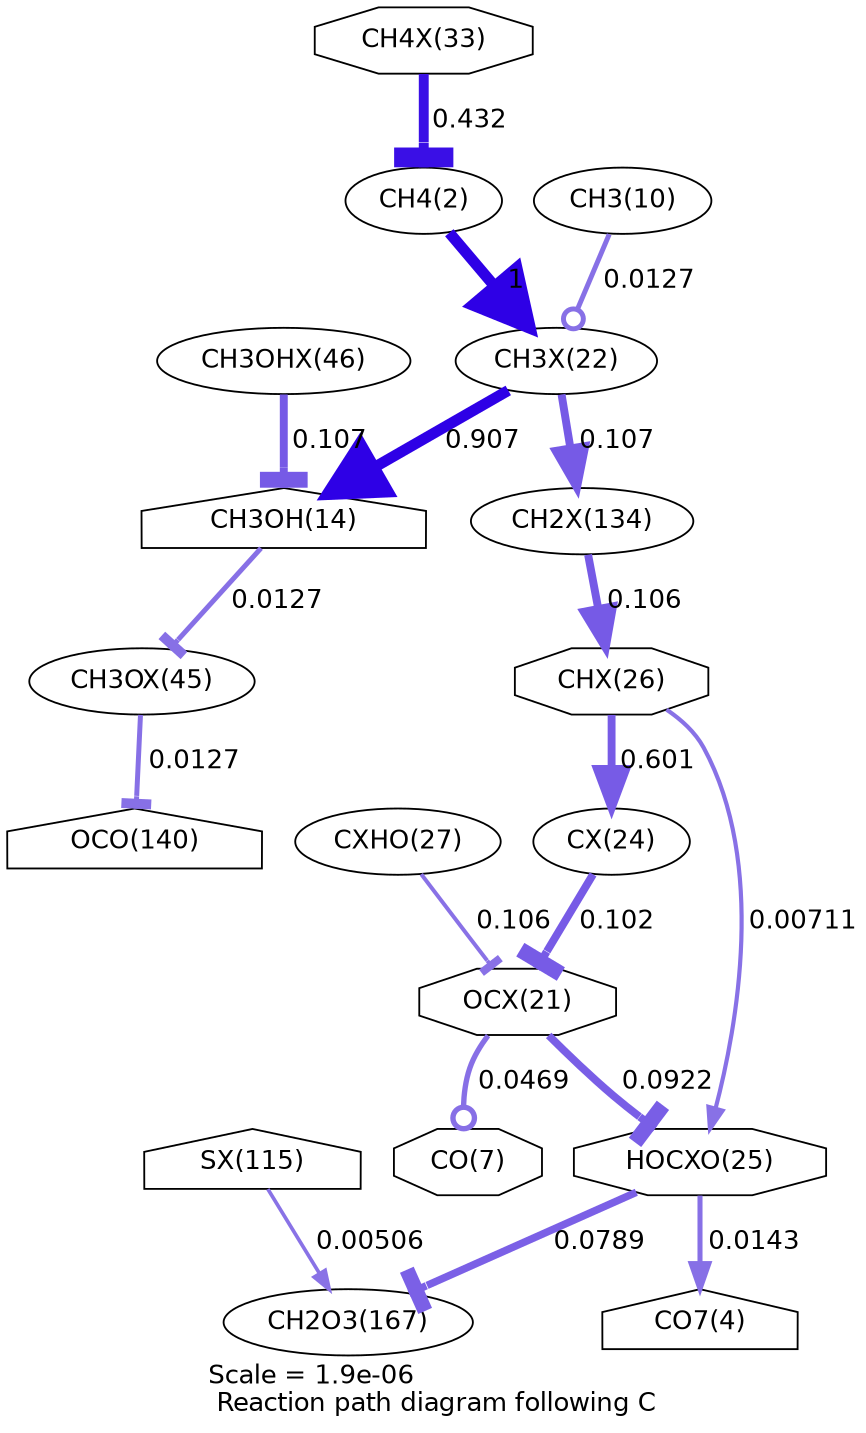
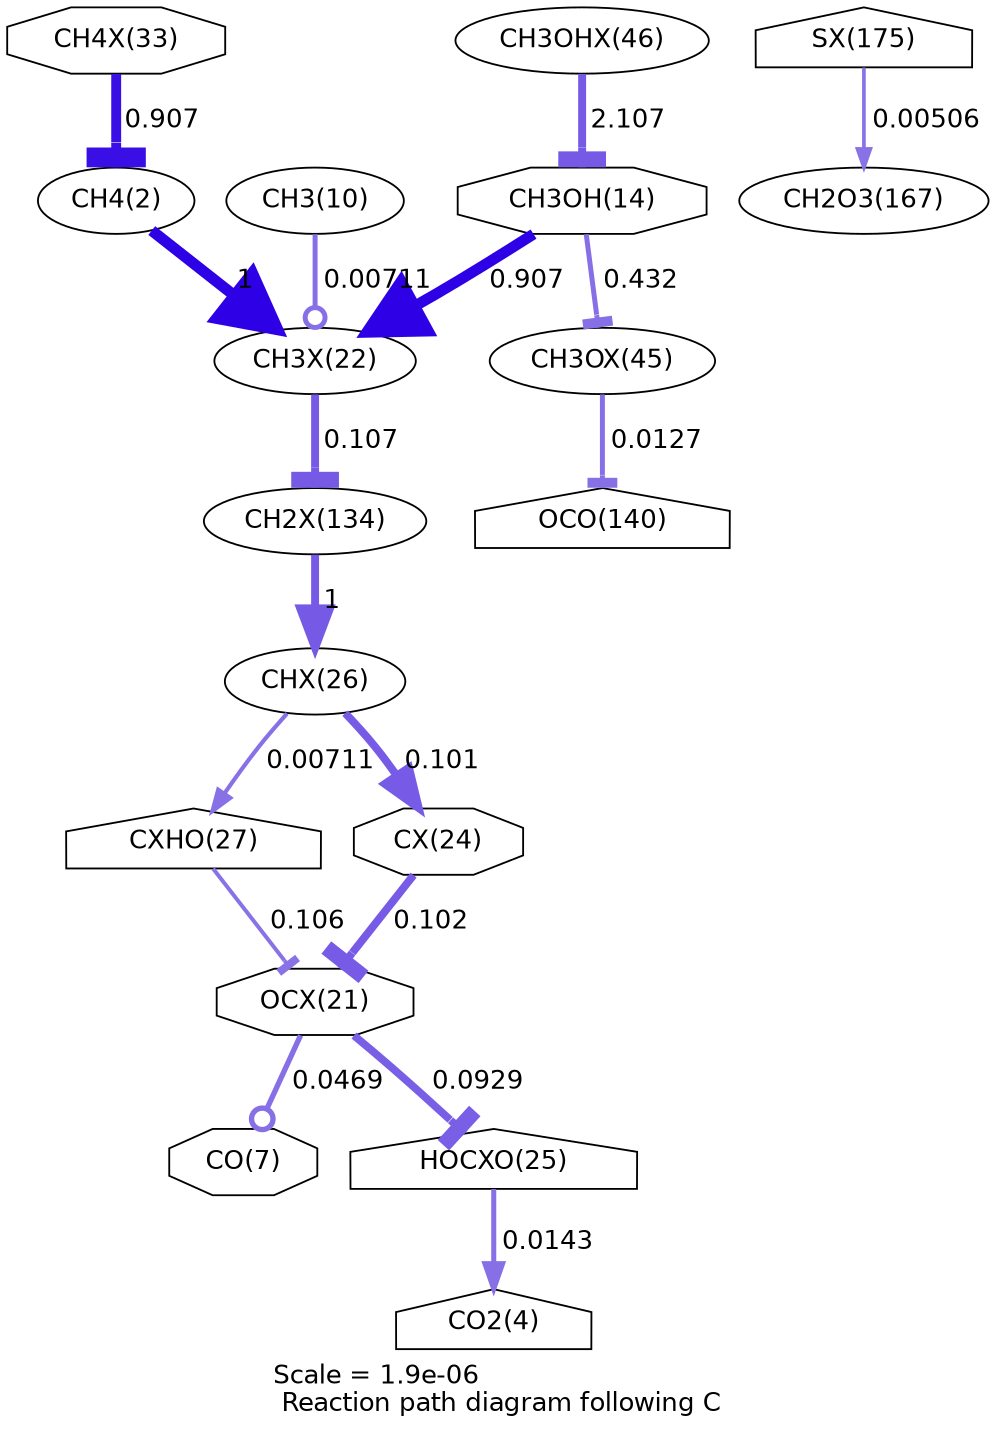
  digraph {
    fontname=Helvetica
    label="Scale = 1.9e-06\l Reaction path diagram following C"
    node [fontname=Helvetica shape=ellipse]
    edge [arrowhead=tee arrowsize=1.35 color="0.7, 0.513, 0.9" fontname=Helvetica penwidth=4.31]
    n1 [label="CH4X(33)" shape=octagon]
    n2 [label="CH4(2)"]
    n3 [label="CH3X(22)"]
-   n4 [label="CH3OH(14)" shape=house]
+   n4 [label="CH3OH(14)" shape=octagon]
    n5 [label="CH2X(134)"]
    n6 [label="CH3OX(45)"]
-   n7 [label="CHX(26)" shape=octagon]
+   n7 [label="CHX(26)"]
    n8 [label="CH3(10)"]
    n9 [label="OCO(140)" shape=house]
-   n10 [label="CXHO(27)"]
-   n11 [label="CX(24)"]
+   n10 [label="CXHO(27)" shape=house]
+   n11 [label="CX(24)" shape=octagon]
    n12 [label="CH3OHX(46)"]
    n13 [label="OCX(21)" shape=octagon]
    n14 [label="CO(7)" shape=octagon]
-   n15 [label="HOCXO(25)" shape=octagon]
-   n16 [label="CO7(4)" shape=house]
+   n15 [label="HOCXO(25)" shape=house]
+   n16 [label="CO2(4)" shape=house]
    n17 [label="CH2O3(167)"]
-   n18 [label="SX(115)" shape=house]
-   n1 -> n2 [arrowsize=2.68 color="0.7, 0.932, 0.9" label=" 0.432" penwidth=5.37]
+   n18 [label="SX(175)" shape=house]
+   n1 -> n2 [arrowsize=2.68 color="0.7, 0.932, 0.9" label=" 0.907" penwidth=5.37]
    n2 -> n3 [arrowhead=normal arrowsize=3 color="0.7, 1.5, 0.9" label=" 1" penwidth=6]
-   n3 -> n4 [arrowhead=normal arrowsize=2.96 color="0.7, 1.41, 0.9" label=" 0.907" penwidth=5.93]
-   n3 -> n5 [arrowhead=normal arrowsize=2.16 color="0.7, 0.607, 0.9" label=" 0.107"]
-   n4 -> n6 [label=" 0.0127" penwidth=2.71]
-   n5 -> n7 [arrowhead=normal arrowsize=2.15 color="0.7, 0.606, 0.9" label=" 0.106"]
+   n4 -> n3 [arrowhead=normal arrowsize=2.96 color="0.7, 1.41, 0.9" label=" 0.907" penwidth=5.93]
+   n3 -> n5 [arrowsize=2.16 color="0.7, 0.607, 0.9" label=" 0.107"]
+   n4 -> n6 [label=" 0.432" penwidth=2.71]
+   n5 -> n7 [arrowhead=normal arrowsize=2.15 color="0.7, 0.606, 0.9" label=" 1"]
    n6 -> n9 [label=" 0.0127" penwidth=2.7]
-   n7 -> n15 [arrowhead=normal arrowsize=1.13 color="0.7, 0.507, 0.9" label=" 0.00711" penwidth=2.27]
-   n7 -> n11 [arrowhead=normal arrowsize=2.13 color="0.7, 0.601, 0.9" label=" 0.601" penwidth=4.27]
-   n8 -> n3 [arrowhead=odot label=" 0.0127" penwidth=2.7]
+   n7 -> n10 [arrowhead=normal arrowsize=1.13 color="0.7, 0.507, 0.9" label=" 0.00711" penwidth=2.27]
+   n7 -> n11 [arrowhead=normal arrowsize=2.13 color="0.7, 0.601, 0.9" label=" 0.101" penwidth=4.27]
+   n8 -> n3 [arrowhead=odot label=" 0.00711" penwidth=2.7]
    n10 -> n13 [arrowsize=1.08 color="0.7, 0.506, 0.9" label=" 0.106" penwidth=2.16]
    n11 -> n13 [arrowsize=2.14 color="0.7, 0.602, 0.9" label=" 0.102" penwidth=4.28]
-   n12 -> n4 [arrowsize=2.16 color="0.7, 0.607, 0.9" label=" 0.107"]
+   n12 -> n4 [arrowsize=2.16 color="0.7, 0.607, 0.9" label=" 2.107"]
    n13 -> n14 [arrowhead=odot arrowsize=1.46 color="0.7, 0.517, 0.9" label=" 0.0469" penwidth=2.92]
-   n13 -> n15 [arrowsize=2.1 color="0.7, 0.592, 0.9" label=" 0.0922" penwidth=4.2]
+   n13 -> n15 [arrowsize=2.1 color="0.7, 0.592, 0.9" label=" 0.0929" penwidth=4.2]
    n15 -> n16 [arrowhead=normal arrowsize=1.37 label=" 0.0143" penwidth=2.74]
-   n15 -> n17 [arrowsize=2.04 color="0.7, 0.579, 0.9" label=" 0.0789" penwidth=4.08]
    n18 -> n17 [arrowhead=normal arrowsize=1 color="0.7, 0.505, 0.9" label=" 0.00506" penwidth=2]
  }
